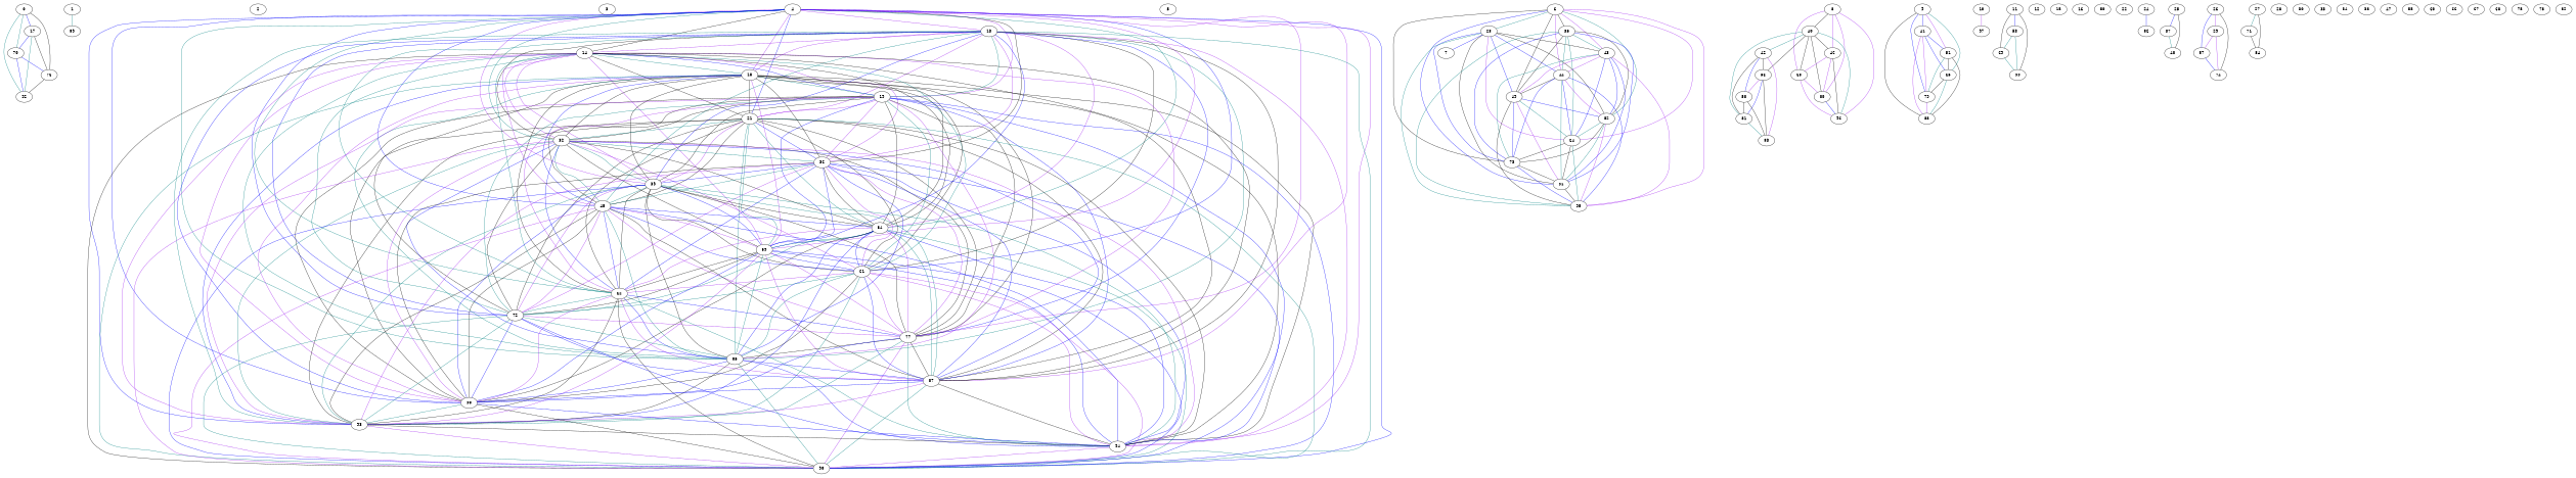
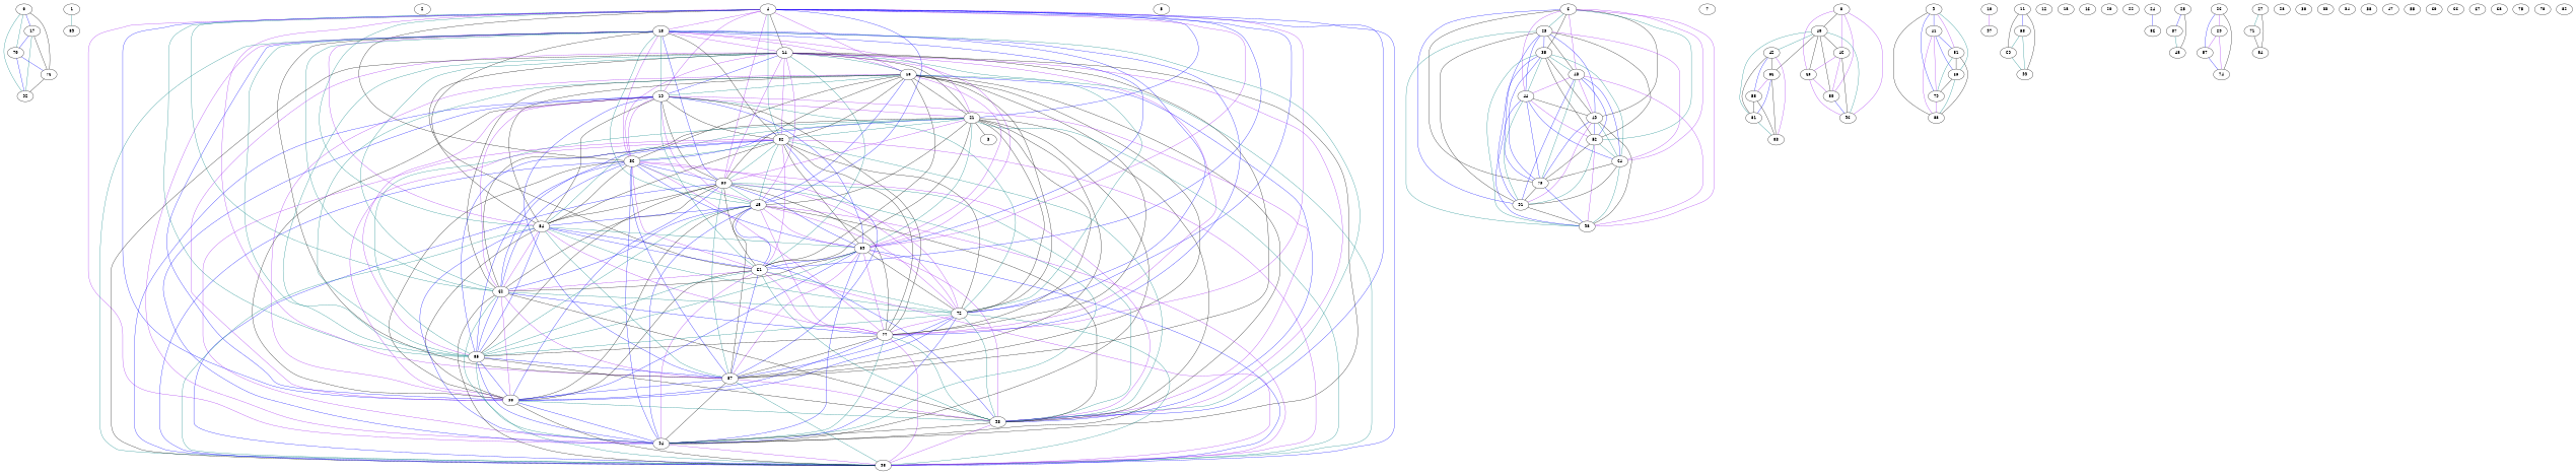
  strict graph {
    fontname="DejaVu Sans Mono"
    node [fontname="DejaVu Sans Mono"]
    edge [color=black fontname="DejaVu Sans Mono"]
    0
    17
    70
    76
    92
    1
    89
    2
    3
    4
    13
    14
    18
    19
    21
    32
    36
    39
    45
    54
    59
    61
    62
    72
    77
    85
    87
    90
    93
    94
    98
    5
    6
    23
    35
    43
    44
    49
    52
    64
    73
    91
    95
    7
    8
    40
    46
    63
    80
    96
    42
    56
    81
    9
    41
    51
    65
    79
    88
    10
    97
    11
    53
    69
    99
    12
    15
    16
-   20 [label=50]
+   20
    22
    24
    86
    25
    37
    48
    26
    29
    57
    74
    27
    71
    84
    28
    30
    33
    34
    38
    58
    83
    47
    55
    60
    66
    67
    68
    75
    78
    82
    0 -- 17 [color=blue]
    0 -- 70 [color=teal]
    0 -- 76
    0 -- 92 [color=teal]
    17 -- 70 [color=blue]
    17 -- 76
    17 -- 92 [color=teal]
    70 -- 76 [color=blue]
    70 -- 92 [color=blue]
    76 -- 92
    1 -- 89 [color=teal]
    4 -- 13 [color=purple]
    4 -- 14
    4 -- 18 [color=purple]
    4 -- 19 [color=purple]
    4 -- 21 [color=blue]
    4 -- 32 [color=teal]
    4 -- 36
    4 -- 39 [color=purple]
    4 -- 45 [color=blue]
    4 -- 54 [color=teal]
    4 -- 59 [color=purple]
    4 -- 61 [color=blue]
    4 -- 62 [color=teal]
    4 -- 72 [color=blue]
    4 -- 77 [color=purple]
    4 -- 85 [color=teal]
    4 -- 87 [color=purple]
    4 -- 90 [color=blue]
    4 -- 93 [color=blue]
    4 -- 94 [color=purple]
    4 -- 98 [color=blue]
    13 -- 14 [color=purple]
    13 -- 18 [color=purple]
    13 -- 19 [color=teal]
    13 -- 21 [color=purple]
    13 -- 32
    13 -- 36 [color=purple]
    13 -- 39 [color=blue]
    13 -- 45 [color=teal]
    13 -- 54 [color=purple]
    13 -- 59 [color=blue]
    13 -- 61
    13 -- 62 [color=teal]
    13 -- 72 [color=blue]
    13 -- 77 [color=blue]
    13 -- 85 [color=teal]
    13 -- 87
    13 -- 90 [color=blue]
    13 -- 93 [color=teal]
    13 -- 94 [color=purple]
    13 -- 98 [color=teal]
    14 -- 18 [color=teal]
    14 -- 19 [color=blue]
    14 -- 21
    14 -- 32 [color=purple]
    14 -- 36 [color=purple]
    14 -- 39 [color=purple]
    14 -- 45 [color=purple]
    14 -- 54
    14 -- 59 [color=purple]
    14 -- 61 [color=teal]
    14 -- 62 [color=teal]
    14 -- 72 [color=teal]
    14 -- 77 [color=purple]
    14 -- 85 [color=teal]
    14 -- 87
    14 -- 90 [color=purple]
    14 -- 93 [color=purple]
    14 -- 94
    14 -- 98
    18 -- 19 [color=teal]
    18 -- 21
    18 -- 32
    18 -- 36
    18 -- 39
    18 -- 45 [color=blue]
    18 -- 54
    18 -- 59 [color=purple]
    18 -- 61
    18 -- 62
    18 -- 72
    18 -- 77
    18 -- 85 [color=teal]
    18 -- 87
    18 -- 90 [color=purple]
    18 -- 93 [color=blue]
    18 -- 94
    18 -- 98 [color=teal]
    19 -- 21 [color=purple]
    19 -- 32
    19 -- 36 [color=purple]
    19 -- 39
-   19 -- 45
+   19 -- 45 [color=purple]
    19 -- 54
    19 -- 59 [color=blue]
    19 -- 61 [color=teal]
    19 -- 62 [color=purple]
    19 -- 72 [color=teal]
    19 -- 77
    19 -- 85 [color=purple]
    19 -- 87 [color=blue]
    19 -- 90
    19 -- 93 [color=purple]
    19 -- 94 [color=blue]
    19 -- 98 [color=blue]
    21 -- 32 [color=teal]
    21 -- 36 [color=blue]
    21 -- 39 [color=purple]
    21 -- 45
    21 -- 54 [color=teal]
    21 -- 59 [color=teal]
    21 -- 61
    21 -- 62
    21 -- 72
    21 -- 77
    21 -- 85 [color=teal]
    21 -- 87
-   21 -- 90
+   21 -- 3
    21 -- 93
    21 -- 94
    21 -- 98 [color=teal]
    32 -- 36 [color=teal]
    32 -- 39 [color=teal]
    32 -- 45 [color=teal]
    32 -- 54
    32 -- 59
    32 -- 61 [color=purple]
    32 -- 62 [color=blue]
    32 -- 72
    32 -- 77
    32 -- 85 [color=blue]
    32 -- 87 [color=blue]
    32 -- 90 [color=purple]
    32 -- 93 [color=teal]
    32 -- 94 [color=purple]
    32 -- 98 [color=purple]
    36 -- 39 [color=blue]
    36 -- 45 [color=teal]
    36 -- 54
    36 -- 59 [color=blue]
    36 -- 61 [color=purple]
    36 -- 62 [color=blue]
    36 -- 72 [color=purple]
    36 -- 77 [color=purple]
    36 -- 85 [color=blue]
    36 -- 87 [color=blue]
    36 -- 90
    36 -- 93 [color=purple]
    36 -- 94 [color=blue]
    36 -- 98 [color=blue]
    39 -- 45 [color=teal]
    39 -- 54
    39 -- 59 [color=blue]
    39 -- 61
    39 -- 62
    39 -- 72 [color=purple]
    39 -- 77
    39 -- 85
    39 -- 87 [color=teal]
    39 -- 90 [color=blue]
    39 -- 93 [color=teal]
    39 -- 94 [color=teal]
    39 -- 98 [color=blue]
    45 -- 54 [color=blue]
    45 -- 59 [color=purple]
    45 -- 61 [color=blue]
    45 -- 62 [color=blue]
    45 -- 72 [color=purple]
    45 -- 77 [color=purple]
    45 -- 85 [color=teal]
    45 -- 87
    45 -- 90
    45 -- 93
    45 -- 94 [color=blue]
    45 -- 98 [color=purple]
    54 -- 59 [color=teal]
    54 -- 61 [color=blue]
    54 -- 62 [color=purple]
    54 -- 72 [color=teal]
    54 -- 77 [color=purple]
    54 -- 85 [color=blue]
    54 -- 87 [color=teal]
    54 -- 90
    54 -- 93 [color=blue]
    54 -- 94 [color=blue]
    54 -- 98 [color=teal]
    59 -- 61 [color=blue]
    59 -- 62
    59 -- 72
    59 -- 77 [color=purple]
    59 -- 85 [color=teal]
    59 -- 87 [color=purple]
    59 -- 90 [color=blue]
    59 -- 93 [color=purple]
    59 -- 94 [color=blue]
    59 -- 98 [color=blue]
    61 -- 62 [color=purple]
    61 -- 72 [color=teal]
    61 -- 77 [color=purple]
    61 -- 85 [color=teal]
    61 -- 87 [color=blue]
    61 -- 90
    61 -- 93 [color=teal]
    61 -- 94 [color=purple]
    61 -- 98 [color=purple]
    62 -- 72 [color=teal]
    62 -- 77 [color=blue]
    62 -- 85 [color=blue]
    62 -- 87 [color=purple]
    62 -- 90 [color=purple]
    62 -- 93
    62 -- 94 [color=teal]
    62 -- 98
    72 -- 77 [color=purple]
    72 -- 85 [color=teal]
    72 -- 87 [color=blue]
    72 -- 90 [color=blue]
    72 -- 93 [color=teal]
    72 -- 94 [color=blue]
    72 -- 98 [color=teal]
    77 -- 85
    77 -- 87
    77 -- 90 [color=blue]
    77 -- 93 [color=teal]
    77 -- 94 [color=teal]
    77 -- 98 [color=purple]
    85 -- 87 [color=blue]
    85 -- 90 [color=blue]
    85 -- 93
    85 -- 94 [color=blue]
    85 -- 98 [color=teal]
    87 -- 90 [color=blue]
    87 -- 93 [color=purple]
    87 -- 94
    87 -- 98 [color=teal]
    90 -- 93 [color=teal]
    90 -- 94 [color=blue]
    90 -- 98
    93 -- 94
    93 -- 98 [color=purple]
    94 -- 98 [color=purple]
    6 -- 23 [color=teal]
    6 -- 35
    6 -- 43 [color=purple]
    6 -- 44 [color=purple]
    6 -- 49
    6 -- 52 [color=teal]
    6 -- 64 [color=purple]
    6 -- 73
    6 -- 91 [color=blue]
    6 -- 95 [color=purple]
-   23 -- 7 [color=blue]
+   23 -- 35 [color=blue]
    23 -- 43
    23 -- 44 [color=blue]
    23 -- 49 [color=blue]
    23 -- 52
    23 -- 64 [color=purple]
    23 -- 73 [color=blue]
    23 -- 91
    23 -- 95 [color=teal]
    35 -- 43 [color=teal]
    35 -- 44 [color=teal]
    35 -- 49
    35 -- 52
    35 -- 64 [color=teal]
    35 -- 73 [color=blue]
    35 -- 91 [color=blue]
    35 -- 95 [color=teal]
    43 -- 44 [color=purple]
    43 -- 49 [color=purple]
    43 -- 52 [color=blue]
    43 -- 64 [color=blue]
    43 -- 73 [color=teal]
    43 -- 91 [color=blue]
    43 -- 95 [color=purple]
    44 -- 49
    44 -- 52 [color=purple]
    44 -- 64 [color=blue]
    44 -- 73 [color=blue]
    44 -- 91 [color=teal]
    44 -- 95 [color=blue]
    49 -- 52 [color=blue]
    49 -- 64 [color=teal]
    49 -- 73 [color=blue]
    49 -- 91 [color=purple]
    49 -- 95
    52 -- 64 [color=teal]
    52 -- 73
    52 -- 91 [color=teal]
    52 -- 95 [color=purple]
    64 -- 73
    64 -- 91
    64 -- 95 [color=teal]
    73 -- 91
    73 -- 95 [color=blue]
    91 -- 95
    8 -- 40
    8 -- 46 [color=purple]
    8 -- 63 [color=purple]
    8 -- 80 [color=purple]
    8 -- 96 [color=purple]
    40 -- 46
    40 -- 63
    40 -- 80
    40 -- 96 [color=teal]
    40 -- 42 [color=teal]
    40 -- 56
    40 -- 81 [color=teal]
    46 -- 63 [color=purple]
    46 -- 80 [color=purple]
    46 -- 96
    63 -- 80 [color=purple]
    63 -- 96 [color=purple]
    80 -- 96 [color=blue]
    42 -- 56
    42 -- 81
    42 -- 58 [color=blue]
    42 -- 83 [color=purple]
    56 -- 81 [color=blue]
    56 -- 58 [color=purple]
    56 -- 83
    81 -- 83 [color=teal]
    9 -- 41 [color=blue]
    9 -- 51 [color=purple]
    9 -- 65 [color=teal]
    9 -- 79 [color=blue]
    9 -- 88
    41 -- 51 [color=blue]
    41 -- 65 [color=blue]
    41 -- 79 [color=purple]
    41 -- 88 [color=purple]
    51 -- 65
    51 -- 79 [color=teal]
    51 -- 88
    65 -- 79
    65 -- 88 [color=teal]
    79 -- 88 [color=purple]
    10 -- 97 [color=purple]
    11 -- 53 [color=blue]
    11 -- 69
    11 -- 99
    53 -- 69 [color=teal]
    53 -- 99 [color=teal]
    69 -- 99 [color=teal]
    24 -- 86 [color=blue]
    25 -- 37 [color=blue]
    25 -- 48
    37 -- 48 [color=teal]
    26 -- 29 [color=purple]
    26 -- 57 [color=blue]
    26 -- 74
    29 -- 57 [color=purple]
    29 -- 74 [color=purple]
    57 -- 74 [color=blue]
    27 -- 71 [color=teal]
    27 -- 84
    71 -- 84
    58 -- 81
    58 -- 83
  }
